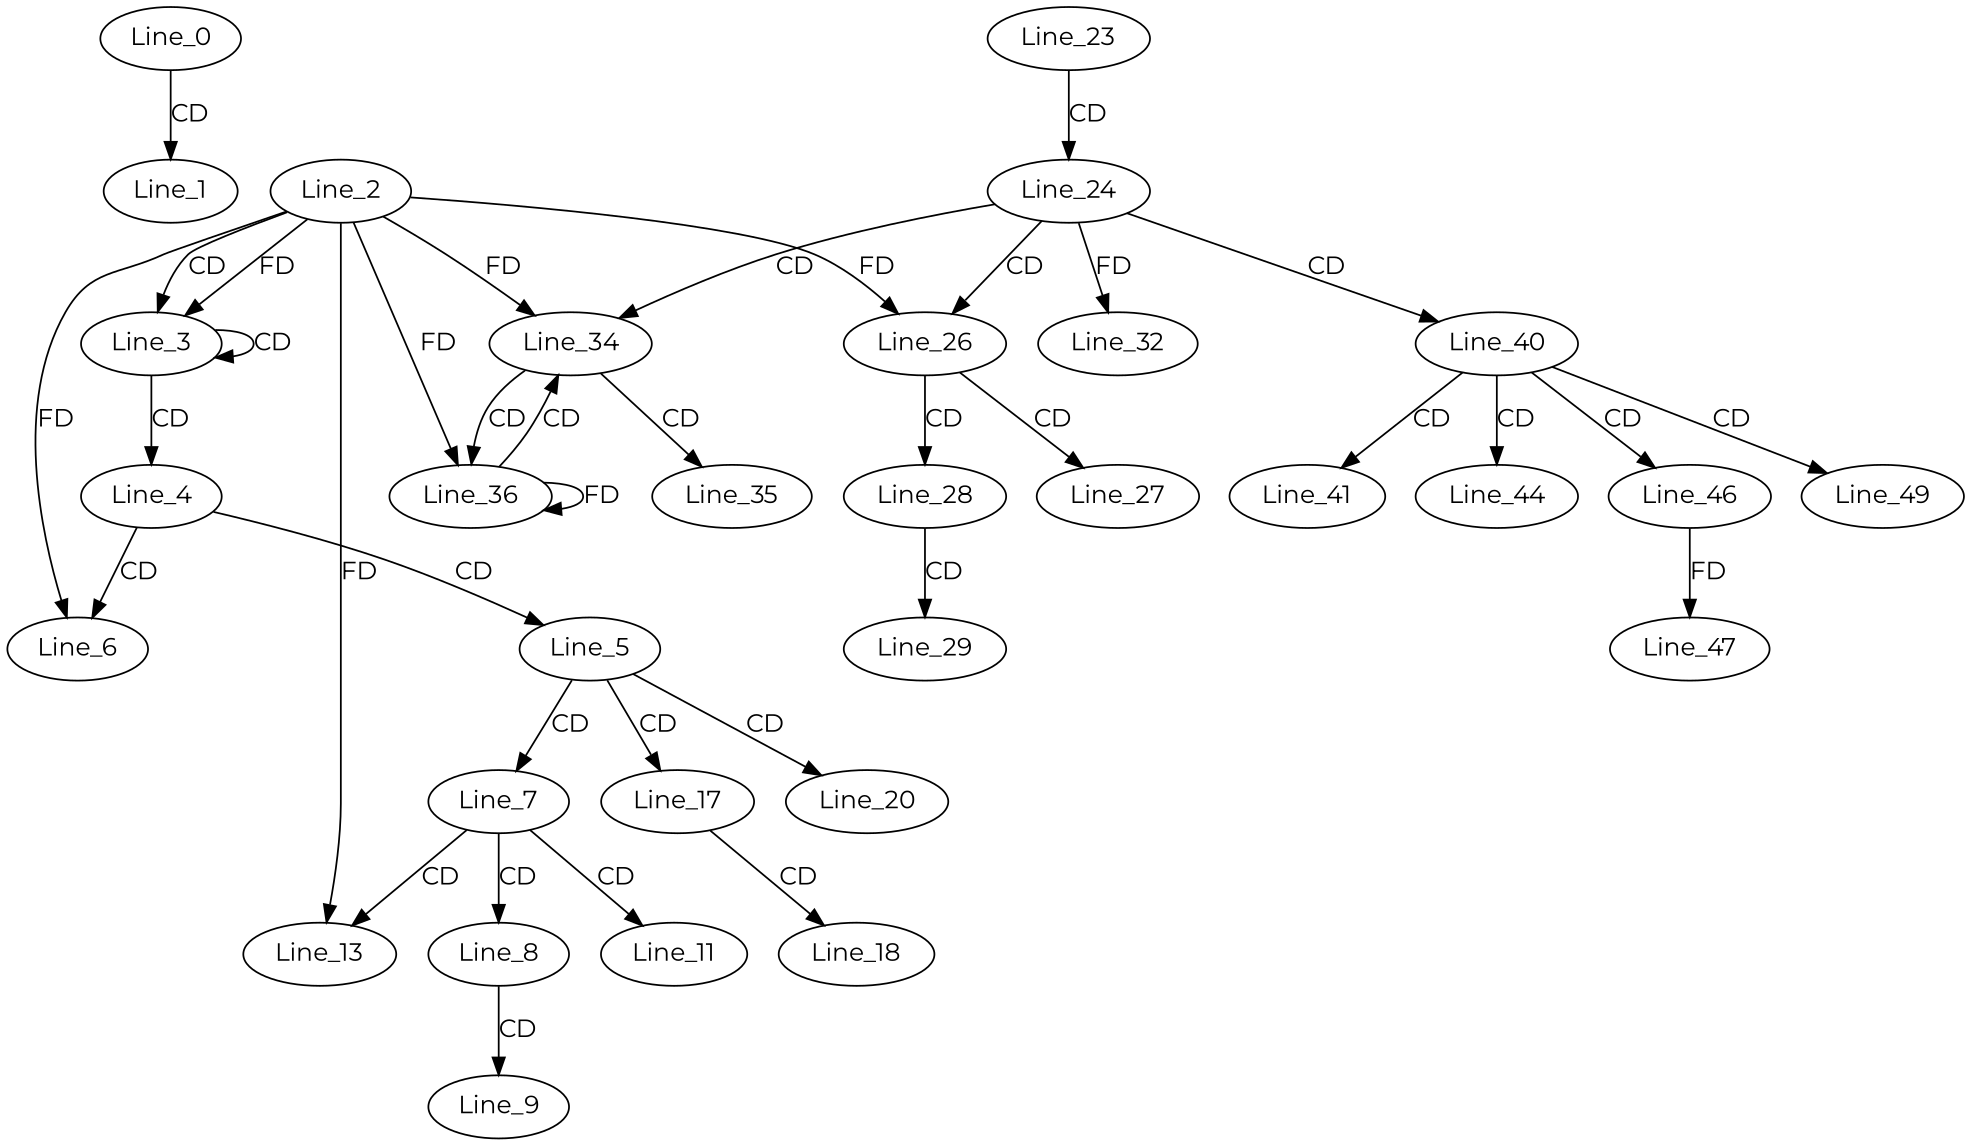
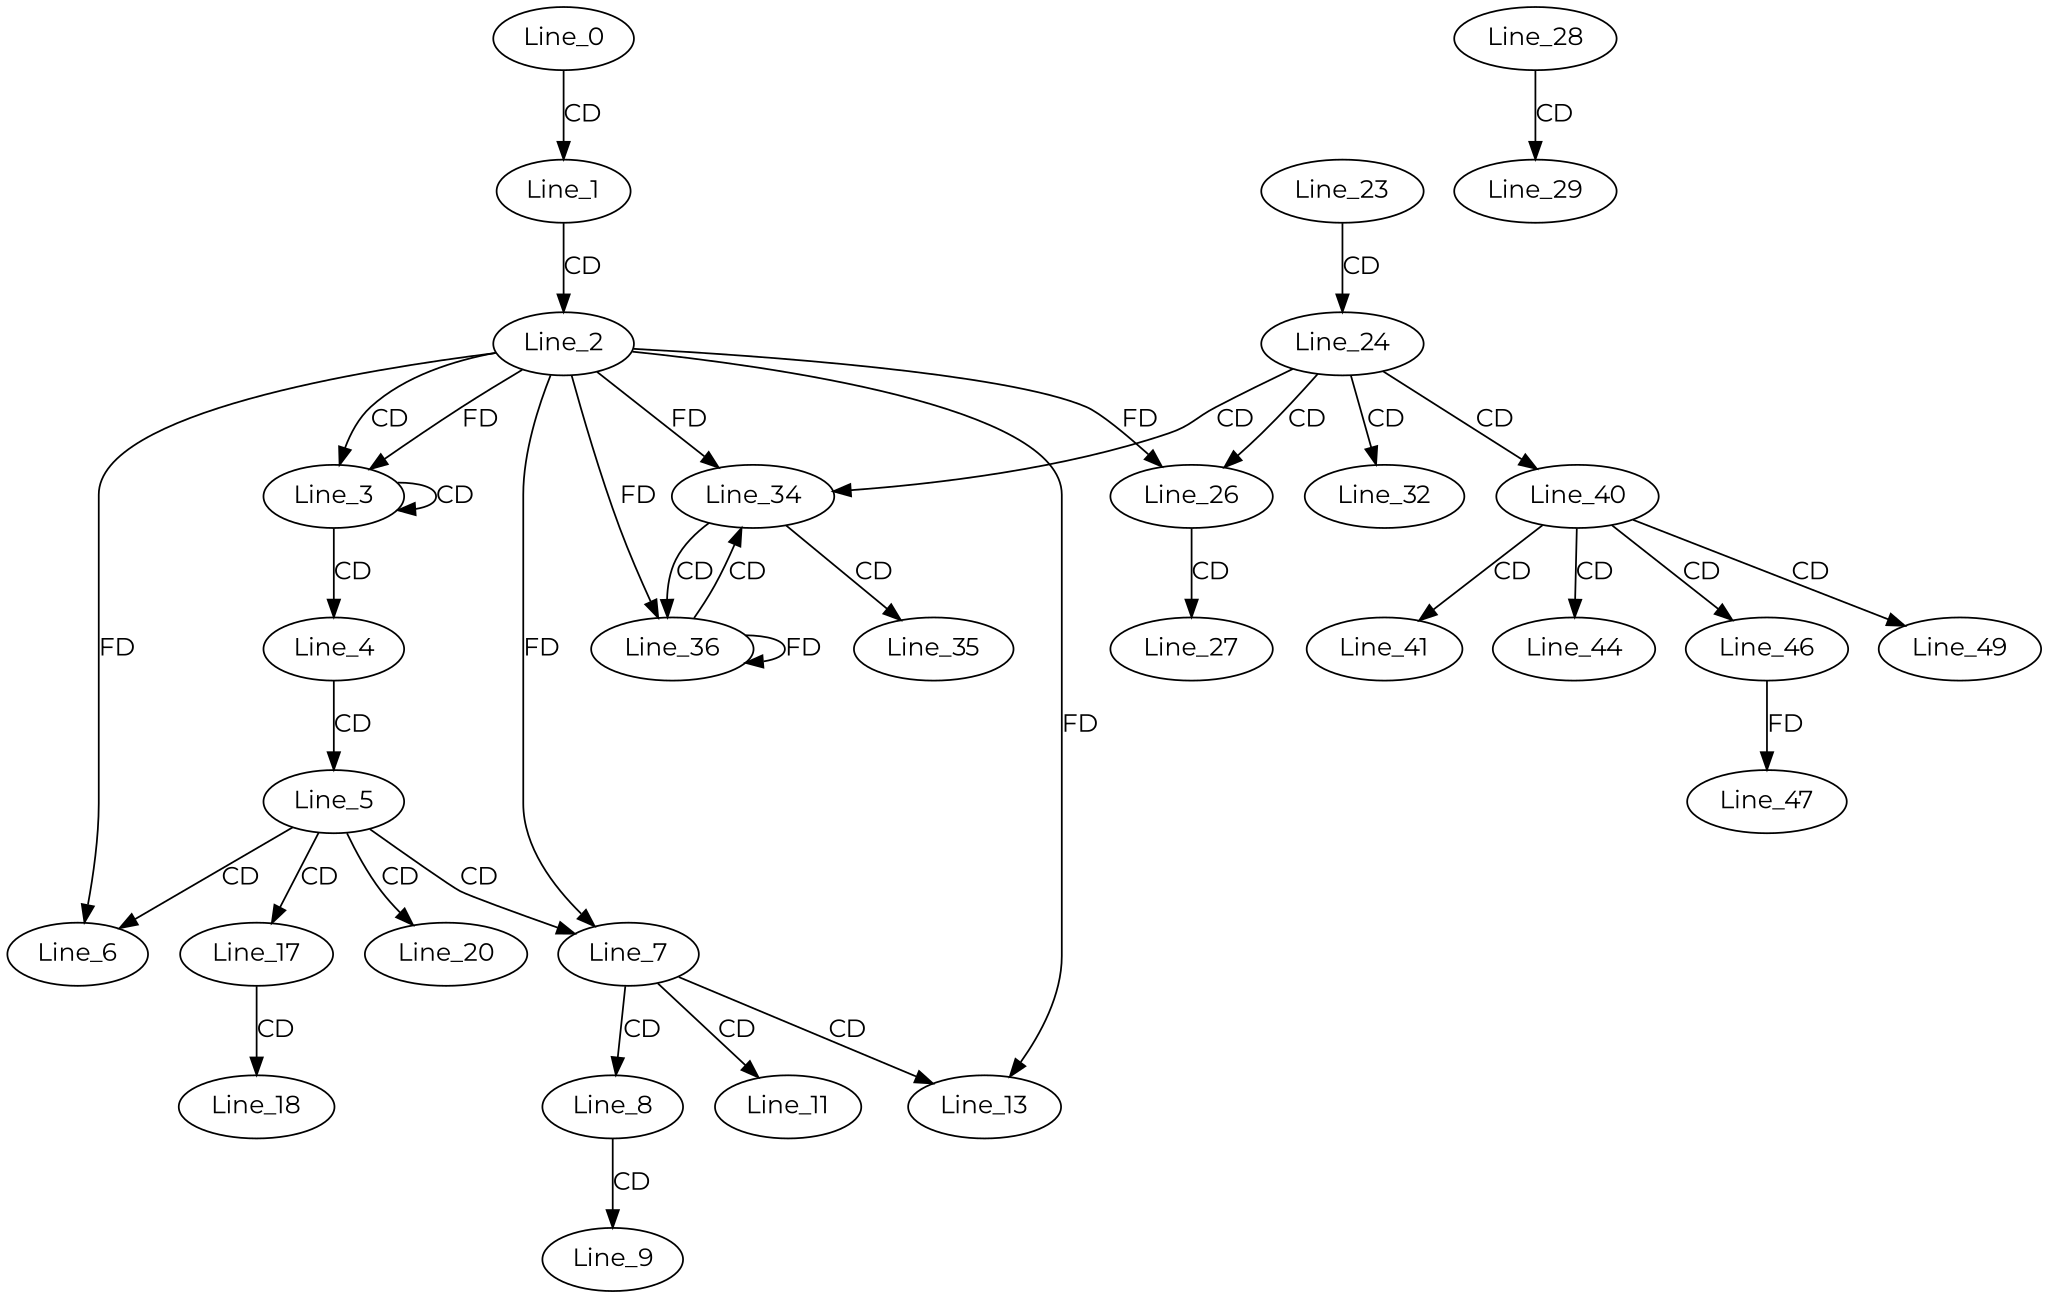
  digraph {
    fontname=Montserrat
    node [fontname=Montserrat]
    edge [fontname=Montserrat]
    Line_0
    Line_1
    Line_2
    Line_3
    Line_6
    Line_7
    Line_13
    Line_34
    Line_36
    Line_26
    Line_4
    Line_8
    Line_11
    Line_28
    Line_29
    Line_35
    Line_5
    Line_17
    Line_20
    Line_18
    Line_9
    n22 [label=Line_24]
    Line_23
    Line_32
    Line_40
    Line_27
    Line_41
    Line_44
    Line_46
    Line_49
    Line_47
    Line_0 -> Line_1 [label=CD]
+   Line_1 -> Line_2 [label=CD]
    Line_2 -> Line_3 [label=CD]
    Line_2 -> Line_3 [label=FD]
    Line_2 -> Line_6 [label=FD]
+   Line_2 -> Line_7 [label=FD]
    Line_2 -> Line_13 [label=FD]
    Line_2 -> Line_34 [label=FD]
    Line_2 -> Line_36 [label=FD]
    Line_2 -> Line_26 [label=FD]
    Line_3 -> Line_3 [label=CD]
    Line_3 -> Line_4 [label=CD]
    Line_7 -> Line_13 [label=CD]
    Line_7 -> Line_8 [label=CD]
    Line_7 -> Line_11 [label=CD]
    Line_34 -> Line_36 [label=CD]
    Line_34 -> Line_35 [label=CD]
    Line_36 -> Line_34 [label=CD]
    Line_36 -> Line_36 [label=FD]
-   Line_26 -> Line_28 [label=CD]
    Line_26 -> Line_27 [label=CD]
    Line_4 -> Line_5 [label=CD]
    Line_8 -> Line_9 [label=CD]
    Line_28 -> Line_29 [label=CD]
-   Line_4 -> Line_6 [label=CD]
+   Line_5 -> Line_6 [label=CD]
    Line_5 -> Line_7 [label=CD]
    Line_5 -> Line_17 [label=CD]
    Line_5 -> Line_20 [label=CD]
    Line_17 -> Line_18 [label=CD]
    n22 -> Line_34 [label=CD]
    n22 -> Line_26 [label=CD]
-   n22 -> Line_32 [label=FD]
+   n22 -> Line_32 [label=CD]
    n22 -> Line_40 [label=CD]
    Line_23 -> n22 [label=CD]
    Line_40 -> Line_41 [label=CD]
    Line_40 -> Line_44 [label=CD]
    Line_40 -> Line_46 [label=CD]
    Line_40 -> Line_49 [label=CD]
    Line_46 -> Line_47 [label=FD]
  }
